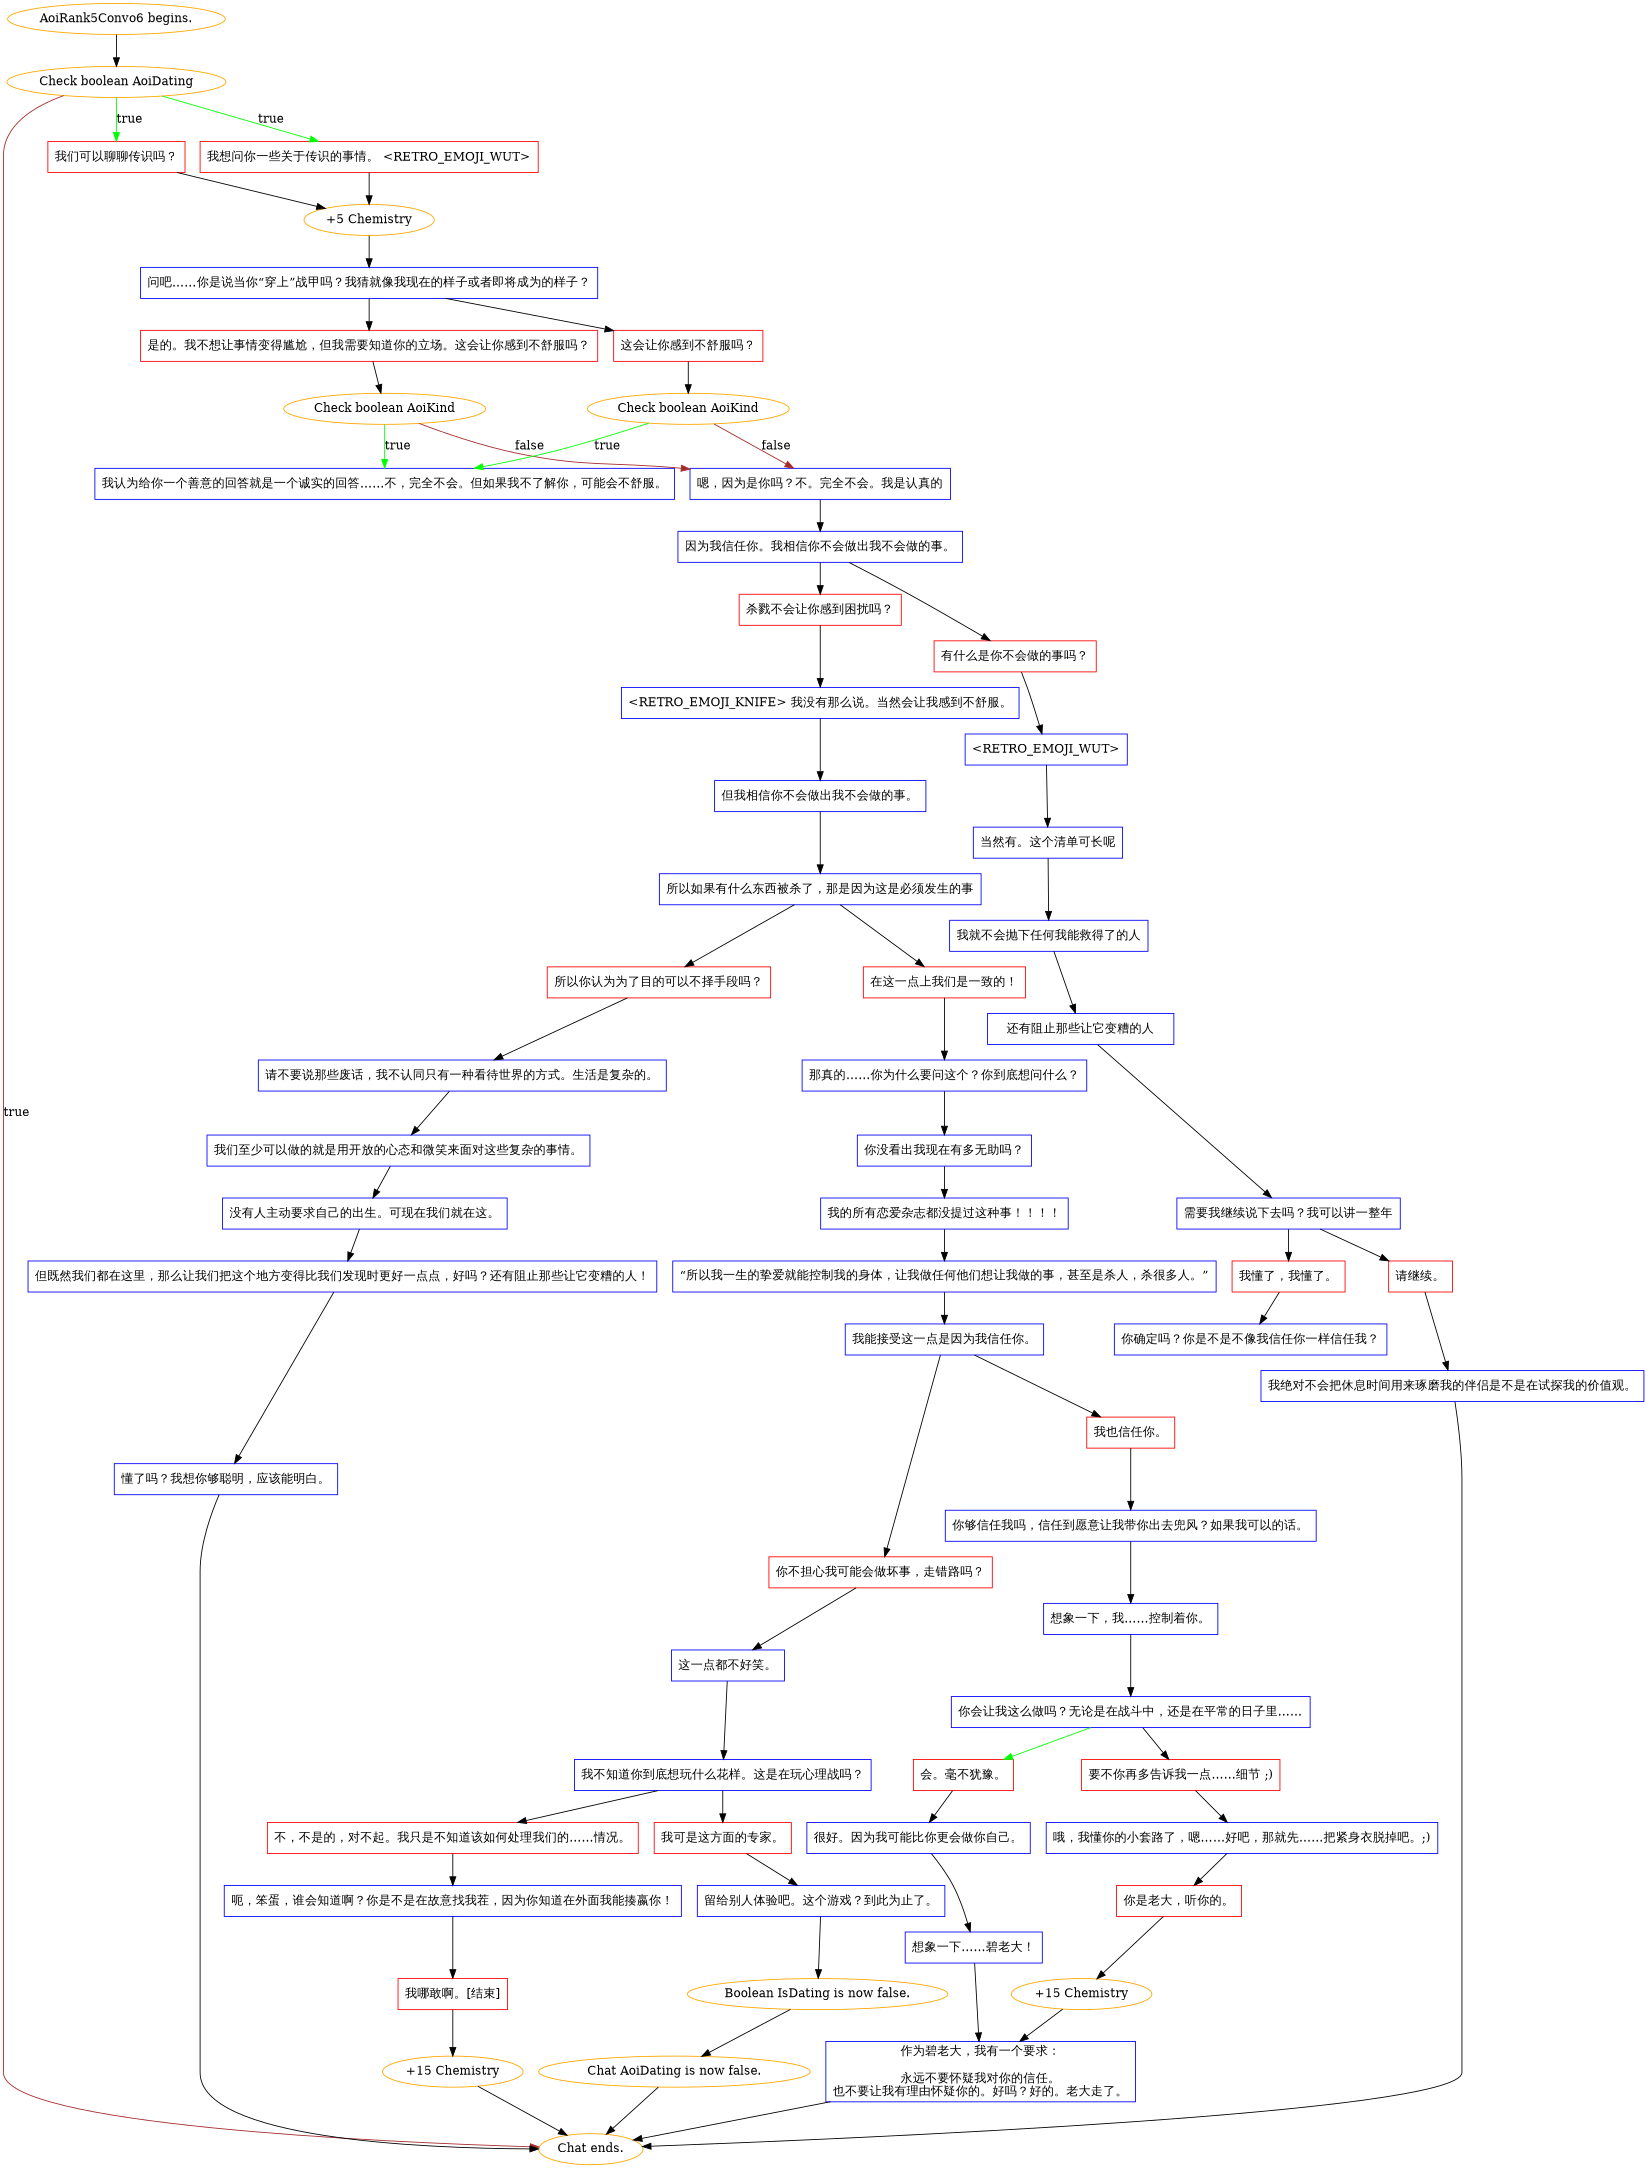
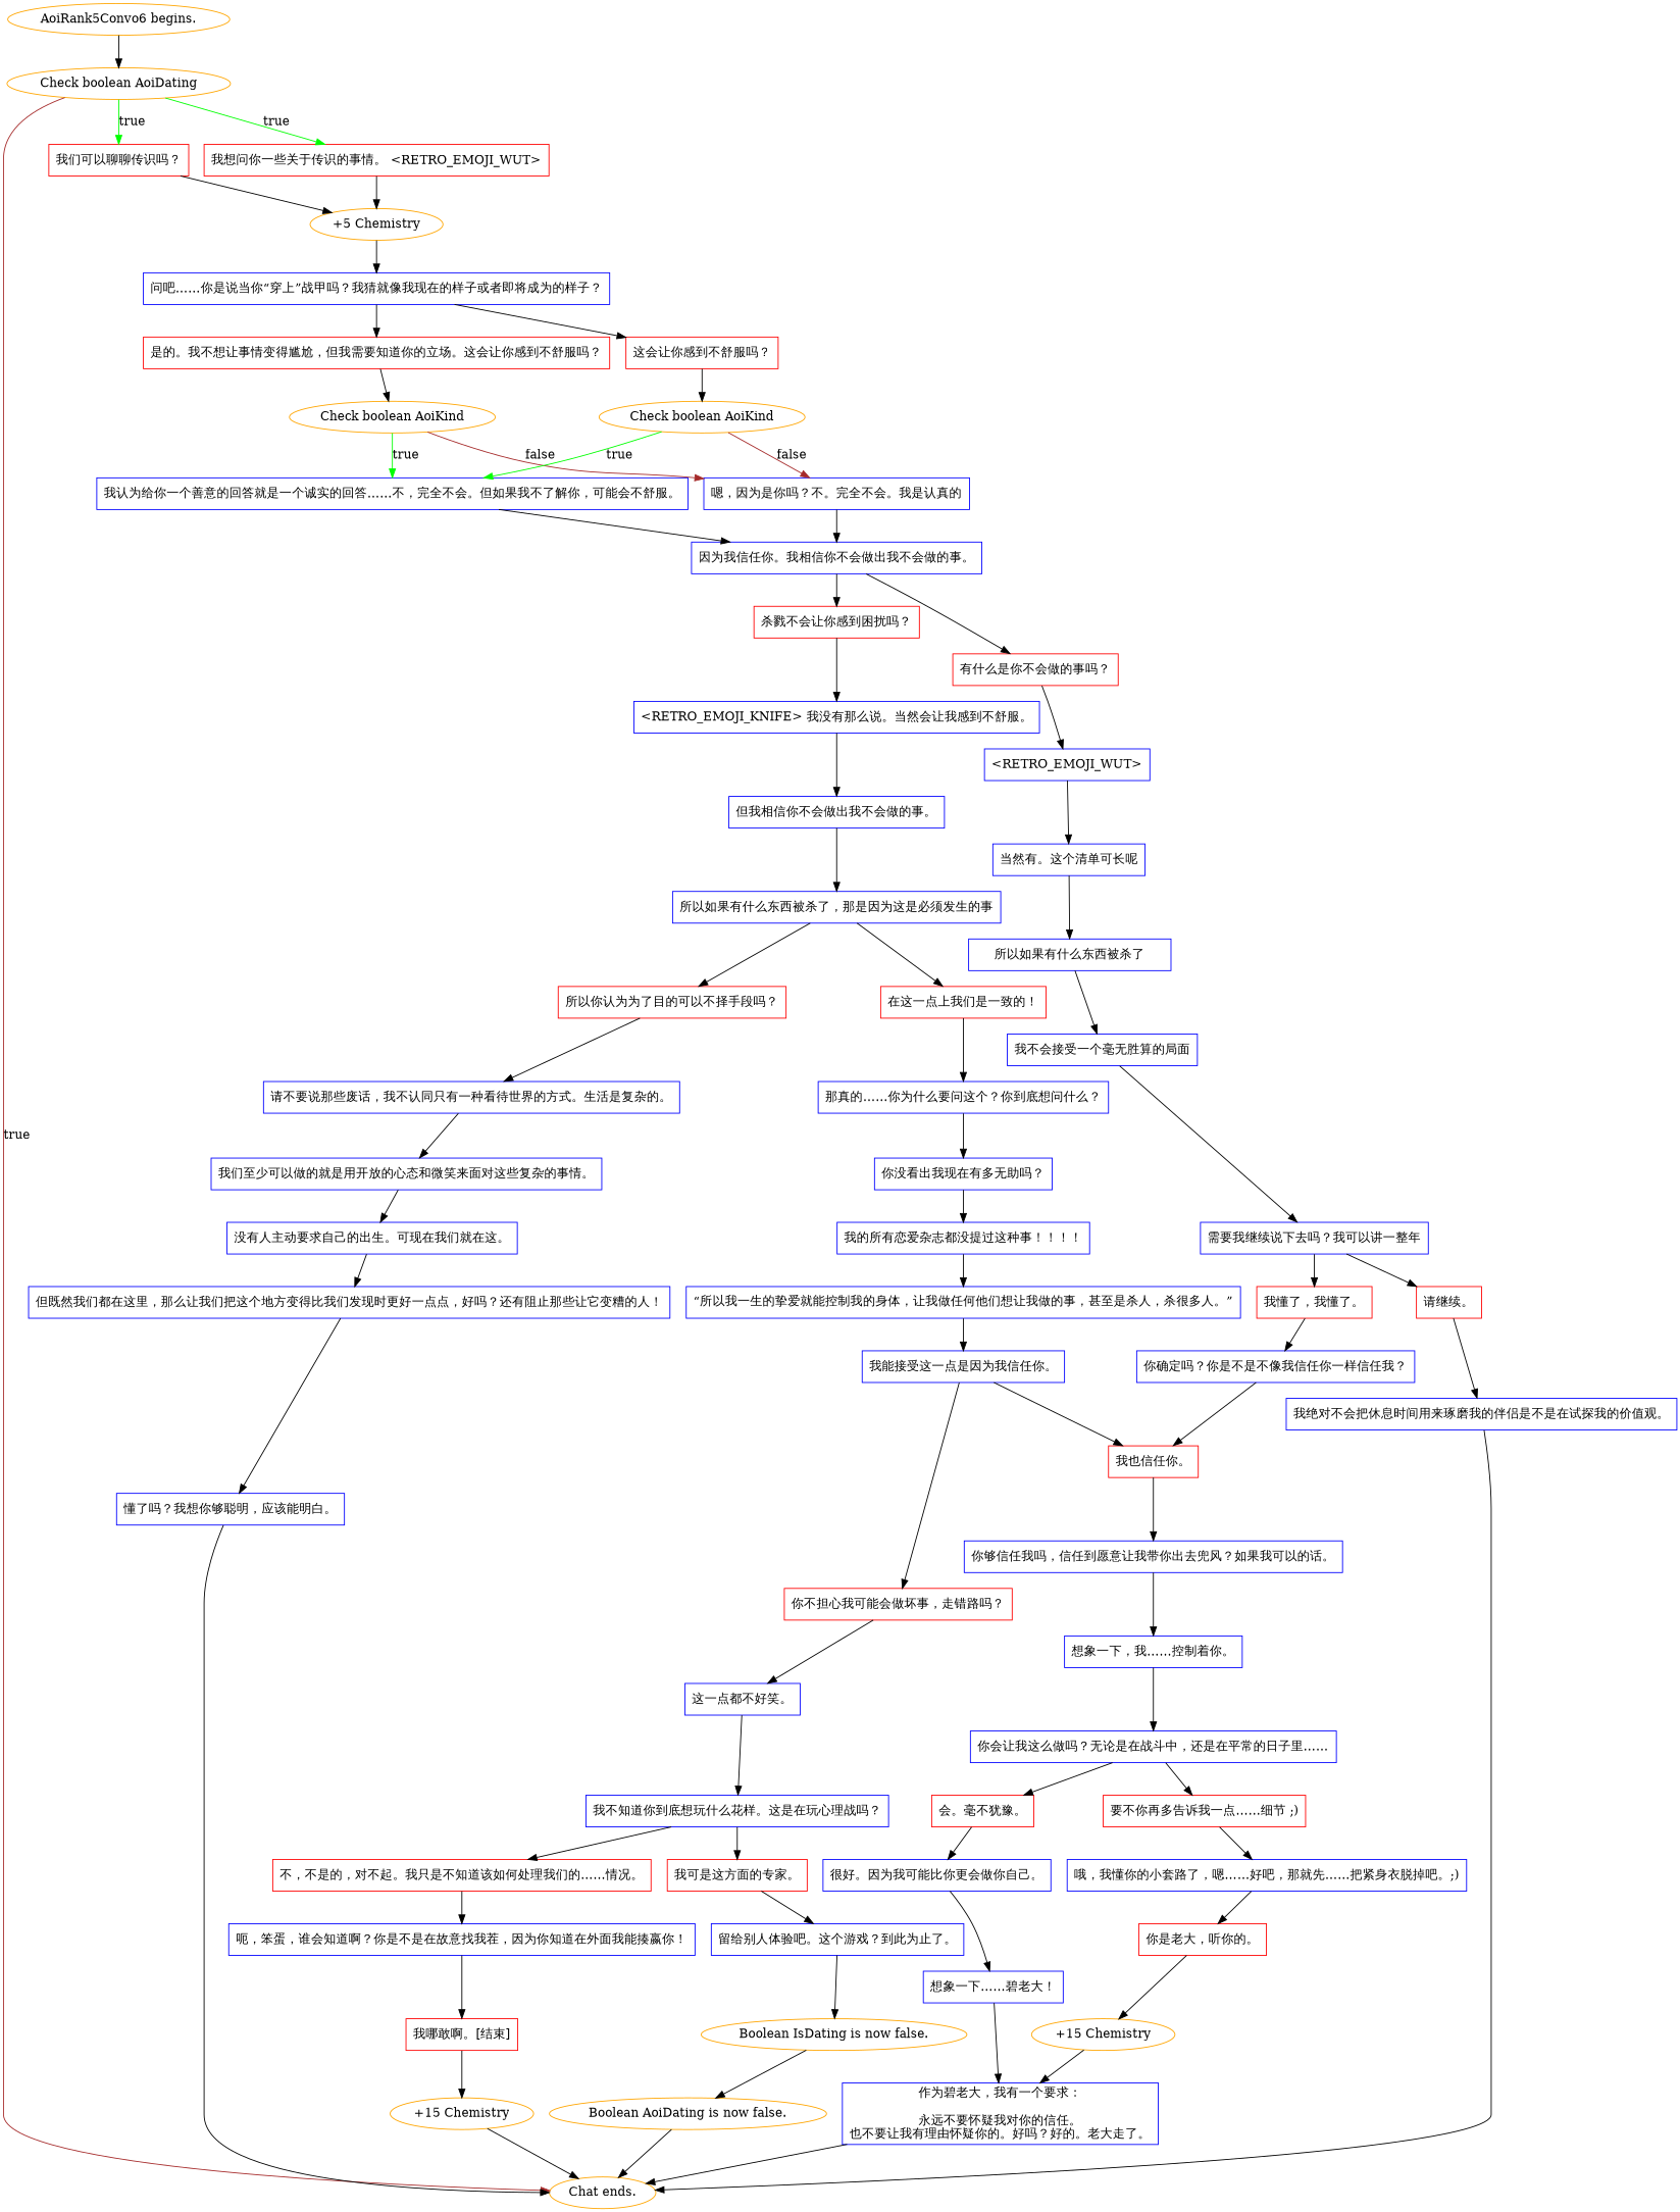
  digraph {
    node [color=blue shape=box]
    "AoiRank5Convo6 begins." [color=orange shape=""]
    n2 [color=orange label="Check boolean AoiDating" shape=""]
    n3 [color=red label="我想问你一些关于传识的事情。 <RETRO_EMOJI_WUT>"]
    n4 [color=red label="我们可以聊聊传识吗？"]
    "Chat ends." [color=orange shape=""]
    n6 [color=orange label="+5 Chemistry" shape=""]
    n7 [label="问吧……你是说当你“穿上”战甲吗？我猜就像我现在的样子或者即将成为的样子？"]
    n8 [color=red label="是的。我不想让事情变得尴尬，但我需要知道你的立场。这会让你感到不舒服吗？"]
    n9 [color=red label="这会让你感到不舒服吗？"]
    n10 [color=orange label="Check boolean AoiKind" shape=""]
    n11 [color=orange label="Check boolean AoiKind" shape=""]
    n12 [label="我认为给你一个善意的回答就是一个诚实的回答……不，完全不会。但如果我不了解你，可能会不舒服。"]
    n13 [label="嗯，因为是你吗？不。完全不会。我是认真的"]
    n14 [label="因为我信任你。我相信你不会做出我不会做的事。"]
    n15 [color=red label="有什么是你不会做的事吗？"]
    n16 [color=red label="杀戮不会让你感到困扰吗？"]
    n17 [label="<RETRO_EMOJI_WUT>"]
    n18 [label="<RETRO_EMOJI_KNIFE> 我没有那么说。当然会让我感到不舒服。"]
    n19 [label="当然有。这个清单可长呢"]
    n20 [label="但我相信你不会做出我不会做的事。"]
-   n21 [label="我就不会抛下任何我能救得了的人"]
+   n21 [label="所以如果有什么东西被杀了"]
    n22 [label="所以如果有什么东西被杀了，那是因为这是必须发生的事"]
-   n23 [label="还有阻止那些让它变糟的人"]
+   n23 [label="我不会接受一个毫无胜算的局面"]
    n24 [color=red label="所以你认为为了目的可以不择手段吗？"]
    n25 [color=red label="在这一点上我们是一致的！"]
    n26 [label="需要我继续说下去吗？我可以讲一整年"]
    n27 [label="请不要说那些废话，我不认同只有一种看待世界的方式。生活是复杂的。"]
    n28 [label="那真的……你为什么要问这个？你到底想问什么？"]
    n29 [color=red label="请继续。"]
    n30 [color=red label="我懂了，我懂了。"]
    n31 [label="我们至少可以做的就是用开放的心态和微笑来面对这些复杂的事情。"]
    n32 [label="你没看出我现在有多无助吗？"]
    n33 [label="我绝对不会把休息时间用来琢磨我的伴侣是不是在试探我的价值观。"]
    n34 [label="你确定吗？你是不是不像我信任你一样信任我？"]
    n35 [label="没有人主动要求自己的出生。可现在我们就在这。"]
    n36 [label="我的所有恋爱杂志都没提过这种事！！！！"]
    n37 [color=red label="我也信任你。"]
    n38 [label="但既然我们都在这里，那么让我们把这个地方变得比我们发现时更好一点点，好吗？还有阻止那些让它变糟的人！"]
    n39 [label="“所以我一生的挚爱就能控制我的身体，让我做任何他们想让我做的事，甚至是杀人，杀很多人。”"]
    n40 [label="你够信任我吗，信任到愿意让我带你出去兜风？如果我可以的话。"]
    n41 [label="懂了吗？我想你够聪明，应该能明白。"]
    n42 [label="我能接受这一点是因为我信任你。"]
    n43 [label="想象一下，我……控制着你。"]
    n44 [color=red label="你不担心我可能会做坏事，走错路吗？"]
    n45 [label="你会让我这么做吗？无论是在战斗中，还是在平常的日子里……"]
    n46 [label="这一点都不好笑。"]
    n47 [color=red label="要不你再多告诉我一点……细节 ;)"]
    n48 [color=red label="会。毫不犹豫。"]
    n49 [label="我不知道你到底想玩什么花样。这是在玩心理战吗？"]
    n50 [label="哦，我懂你的小套路了，嗯……好吧，那就先……把紧身衣脱掉吧。;)"]
    n51 [label="很好。因为我可能比你更会做你自己。"]
    n52 [color=red label="我可是这方面的专家。"]
    n53 [color=red label="不，不是的，对不起。我只是不知道该如何处理我们的……情况。"]
    n54 [color=red label="你是老大，听你的。"]
    n55 [label="想象一下……碧老大！"]
    n56 [label="留给别人体验吧。这个游戏？到此为止了。"]
    n57 [label="呃，笨蛋，谁会知道啊？你是不是在故意找我茬，因为你知道在外面我能揍嬴你！"]
    n58 [color=orange label="+15 Chemistry" shape=""]
    n59 [label="作为碧老大，我有一个要求：\n\n永远不要怀疑我对你的信任。\n也不要让我有理由怀疑你的。好吗？好的。老大走了。"]
    n60 [color=orange label="Boolean IsDating is now false." shape=""]
    n61 [color=red label="我哪敢啊。[结束]"]
-   n62 [color=orange label="Chat AoiDating is now false." shape=""]
+   n62 [color=orange label="Boolean AoiDating is now false." shape=""]
    n63 [color=orange label="+15 Chemistry" shape=""]
    "AoiRank5Convo6 begins." -> n2
    n2 -> n3 [color=green label=true]
    n2 -> n4 [color=green label=true]
    n2 -> "Chat ends." [color=brown label=true]
    n3 -> n6
    n4 -> n6
    n6 -> n7
    n7 -> n8
    n7 -> n9
    n8 -> n10
    n9 -> n11
    n10 -> n12 [color=green label=true]
    n10 -> n13 [color=brown label=false]
    n11 -> n12 [color=green label=true]
    n11 -> n13 [color=brown label=false]
+   n12 -> n14
    n13 -> n14
    n14 -> n15
    n14 -> n16
    n15 -> n17
    n16 -> n18
    n17 -> n19
    n18 -> n20
    n19 -> n21
    n20 -> n22
    n21 -> n23
    n22 -> n24
    n22 -> n25
    n23 -> n26
    n24 -> n27
    n25 -> n28
    n26 -> n29
    n26 -> n30
    n27 -> n31
    n28 -> n32
    n29 -> n33
    n30 -> n34
    n31 -> n35
    n32 -> n36
    n33 -> "Chat ends."
+   n34 -> n37
    n35 -> n38
    n36 -> n39
    n37 -> n40
    n38 -> n41
    n39 -> n42
    n40 -> n43
    n41 -> "Chat ends."
    n42 -> n37
    n42 -> n44
    n43 -> n45
    n44 -> n46
    n45 -> n47
-   n45 -> n48 [color=green]
+   n45 -> n48
    n46 -> n49
    n47 -> n50
    n48 -> n51
    n49 -> n52
    n49 -> n53
    n50 -> n54
    n51 -> n55
    n52 -> n56
    n53 -> n57
    n54 -> n58
    n55 -> n59
    n56 -> n60
    n57 -> n61
    n58 -> n59
    n59 -> "Chat ends."
    n60 -> n62
    n61 -> n63
    n62 -> "Chat ends."
    n63 -> "Chat ends."
  }
